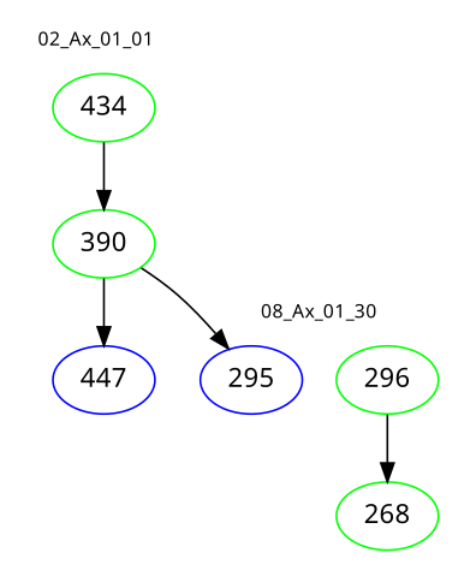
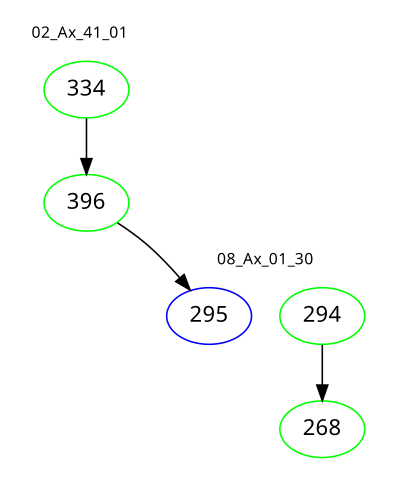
  digraph {
    fontname="Noto Sans"
    node [color=green fontname="Noto Sans"]
    edge [color=black fontname="Noto Sans"]
-   n1 [label=434]
-   n2 [label=390]
-   n3 [color=blue label=447]
-   n4 [label=296]
+   n1 [label=334]
+   n2 [label=396]
+   n4 [label=294]
    n5 [label=268]
    n6 [color=blue label=295]
    subgraph cluster_1 {
      color=white
      fontsize=10
-     label="02_Ax_01_01"
+     label="02_Ax_41_01"
      n1
      n2
-     n3
    }
    subgraph cluster_2 {
      color=white
      fontsize=10
      label="08_Ax_01_30"
      n4
      n5
      n6
    }
    n1 -> n2
-   n2 -> n3
    n2 -> n6
    n4 -> n5
  }
